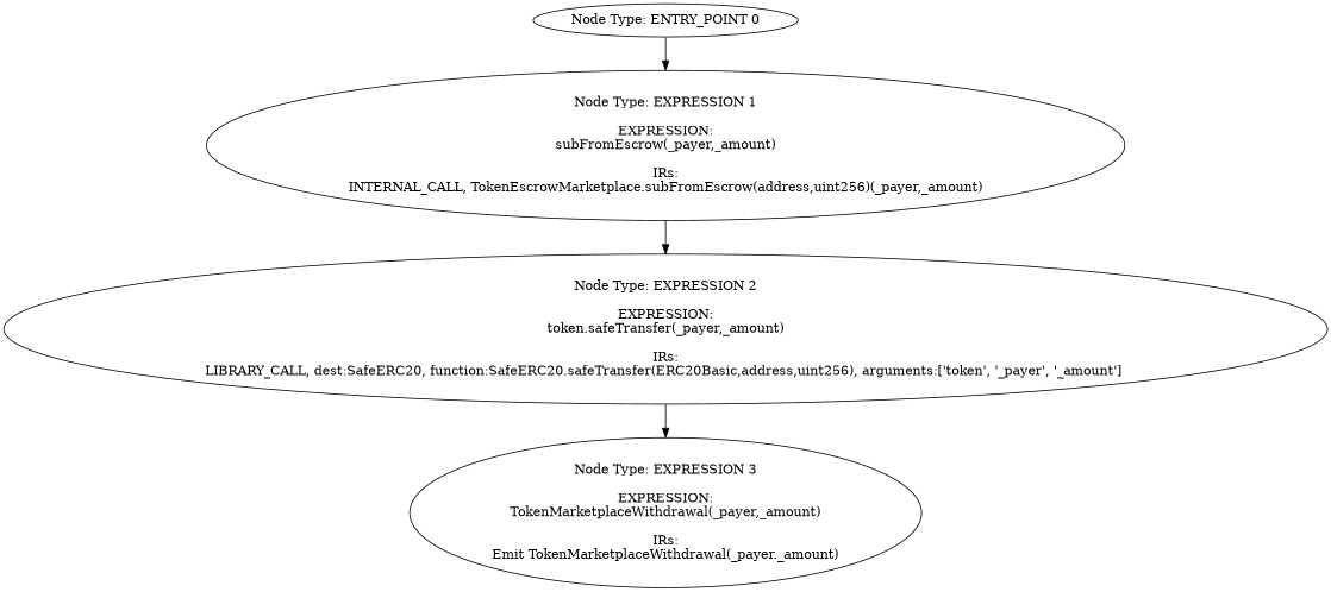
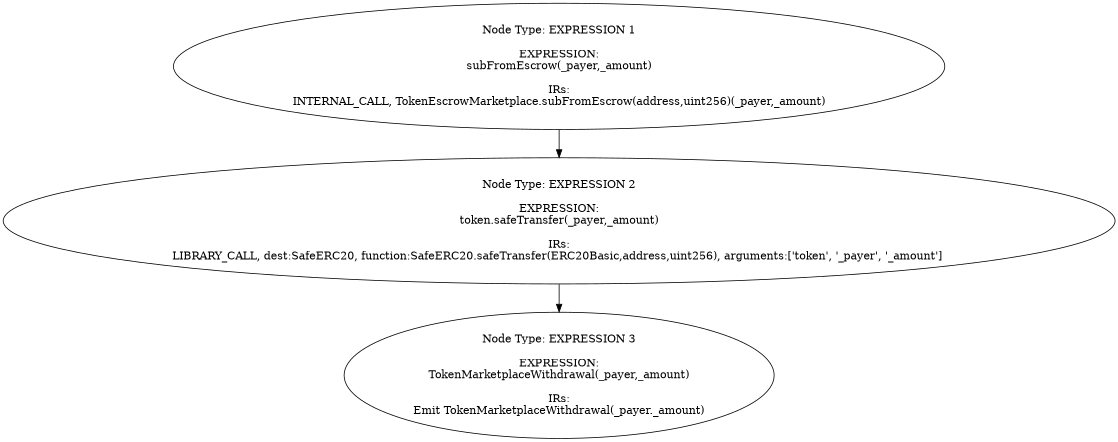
  digraph {
-   n1 [label="Node Type: ENTRY_POINT 0\n"]
    n2 [label="Node Type: EXPRESSION 1\n\nEXPRESSION:\nsubFromEscrow(_payer,_amount)\n\nIRs:\nINTERNAL_CALL, TokenEscrowMarketplace.subFromEscrow(address,uint256)(_payer,_amount)"]
    n3 [label="Node Type: EXPRESSION 2\n\nEXPRESSION:\ntoken.safeTransfer(_payer,_amount)\n\nIRs:\nLIBRARY_CALL, dest:SafeERC20, function:SafeERC20.safeTransfer(ERC20Basic,address,uint256), arguments:['token', '_payer', '_amount'] "]
    n4 [label="Node Type: EXPRESSION 3\n\nEXPRESSION:\nTokenMarketplaceWithdrawal(_payer,_amount)\n\nIRs:\nEmit TokenMarketplaceWithdrawal(_payer._amount)"]
-   n1 -> n2
    n2 -> n3
    n3 -> n4
  }
